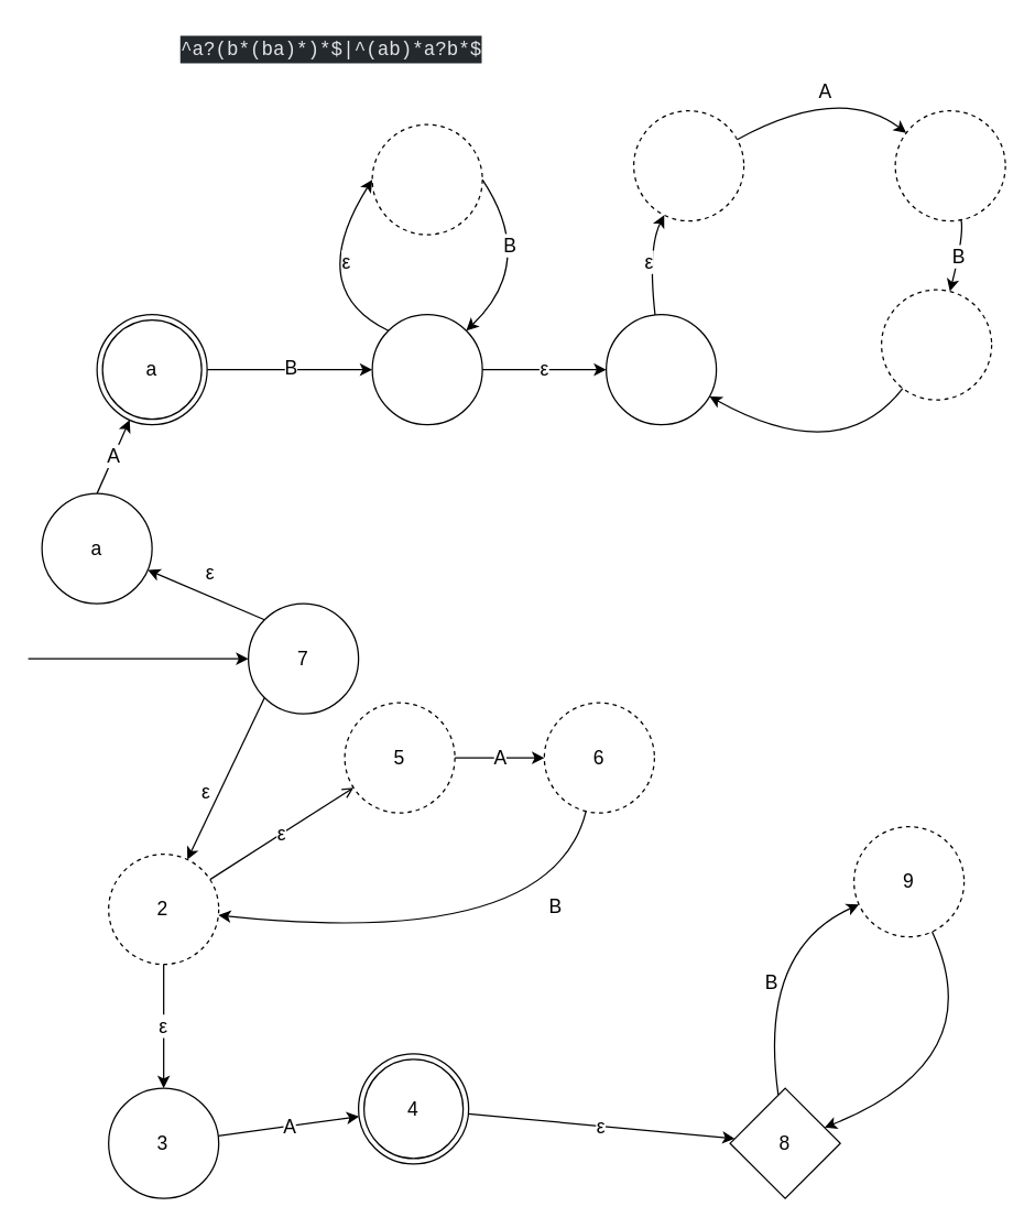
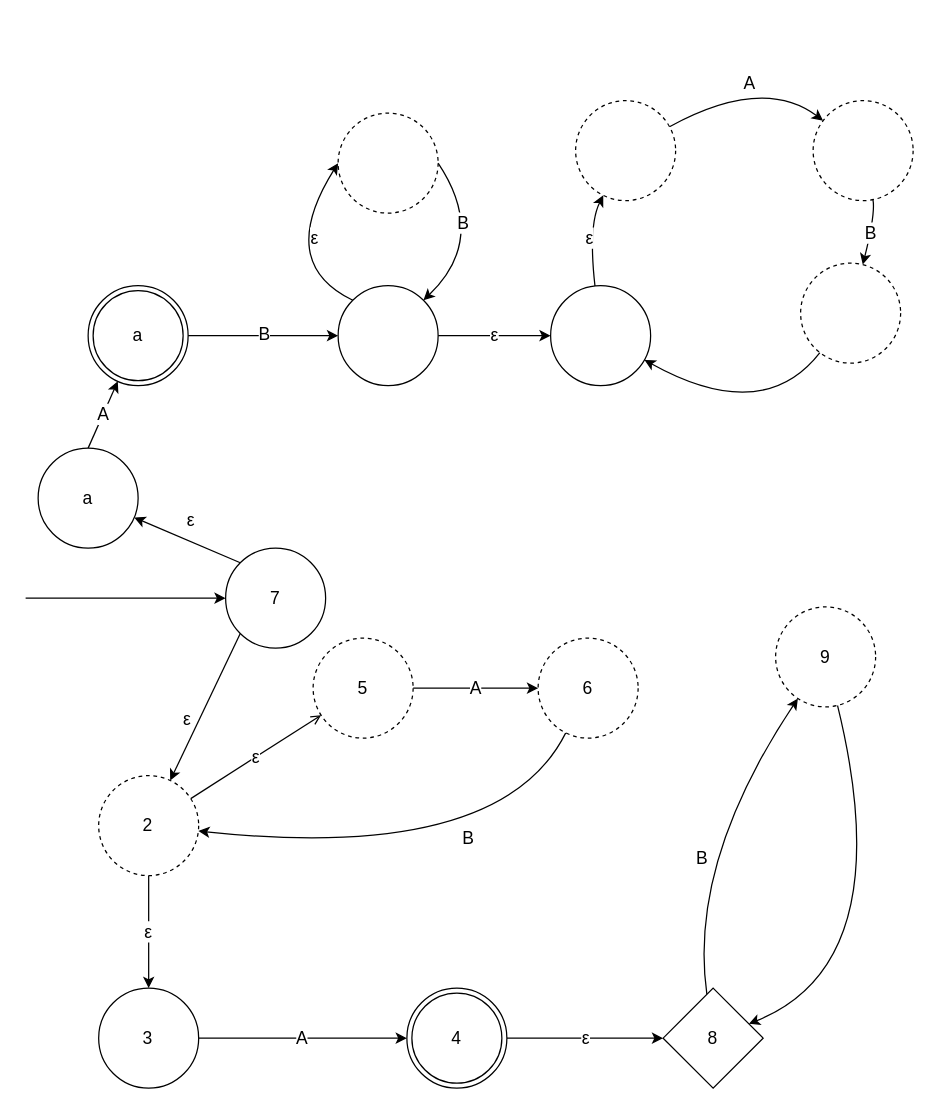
  <mxCell id="0" />
  <mxCell id="1" parent="0" />
- <mxCell id="2" value="&lt;div style=&quot;color: rgb(225, 228, 232); background-color: rgb(36, 41, 46); font-family: Consolas, &amp;quot;Courier New&amp;quot;, monospace; font-size: 14px; line-height: 20px;&quot;&gt;^a?(b*(ba)*)*$|^(ab)*a?b*$&lt;/div&gt;" style="text;html=1;align=center;verticalAlign=middle;resizable=0;points=[];autosize=1;strokeColor=none;fillColor=none;fontSize=14;" vertex="1" parent="1"><mxGeometry x="130" y="20" width="220" height="30" as="geometry" /></mxCell>
  <mxCell id="3" style="edgeStyle=none;html=1;entryX=0;entryY=0.5;entryDx=0;entryDy=0;fontSize=14;" edge="1" parent="1" target="8"><mxGeometry relative="1" as="geometry"><mxPoint x="100" y="478" as="targetPoint" /><mxPoint x="20" y="478" as="sourcePoint" /></mxGeometry></mxCell>
  <mxCell id="4" style="edgeStyle=none;html=1;exitX=0;exitY=0;exitDx=0;exitDy=0;fontSize=14;" edge="1" parent="1" source="8" target="43"><mxGeometry relative="1" as="geometry"><mxPoint x="120" y="410" as="targetPoint" /></mxGeometry></mxCell>
  <mxCell id="5" value="ε" style="edgeLabel;html=1;align=center;verticalAlign=middle;resizable=0;points=[];fontSize=14;" vertex="1" connectable="0" parent="4"><mxGeometry x="-0.367" y="-3" relative="1" as="geometry"><mxPoint x="-15" y="-20" as="offset" /></mxGeometry></mxCell>
  <mxCell id="6" style="edgeStyle=none;html=1;exitX=0;exitY=1;exitDx=0;exitDy=0;fontSize=14;" edge="1" parent="1" source="8" target="14"><mxGeometry relative="1" as="geometry"><mxPoint x="340" y="568" as="targetPoint" /></mxGeometry></mxCell>
  <mxCell id="7" value="ε" style="edgeLabel;html=1;align=center;verticalAlign=middle;resizable=0;points=[];fontSize=14;" vertex="1" connectable="0" parent="6"><mxGeometry x="0.289" relative="1" as="geometry"><mxPoint x="-7" y="-8" as="offset" /></mxGeometry></mxCell>
  <mxCell id="8" value="7" style="ellipse;whiteSpace=wrap;html=1;aspect=fixed;shadow=0;labelBorderColor=none;gradientColor=none;fontSize=14;" vertex="1" parent="1"><mxGeometry x="180" y="438" width="80" height="80" as="geometry" /></mxCell>
  <mxCell id="9" style="edgeStyle=none;html=1;fontSize=14;" edge="1" parent="1" source="11" target="21"><mxGeometry relative="1" as="geometry"><mxPoint x="230" y="268" as="targetPoint" /></mxGeometry></mxCell>
  <mxCell id="10" value="B" style="edgeLabel;html=1;align=center;verticalAlign=middle;resizable=0;points=[];fontSize=14;" vertex="1" connectable="0" parent="9"><mxGeometry x="-0.241" y="2" relative="1" as="geometry"><mxPoint x="14" as="offset" /></mxGeometry></mxCell>
  <mxCell id="11" value="a" style="ellipse;shape=doubleEllipse;whiteSpace=wrap;html=1;aspect=fixed;shadow=0;fontFamily=Helvetica;fontSize=14;fontColor=default;align=center;strokeColor=default;fillColor=default;gradientColor=none;" vertex="1" parent="1"><mxGeometry x="70" y="228" width="80" height="80" as="geometry" /></mxCell>
  <mxCell id="12" value="ε" style="edgeStyle=none;html=1;fontSize=14;endArrow=open;" edge="1" parent="1" source="14" target="17"><mxGeometry relative="1" as="geometry" /></mxCell>
  <mxCell id="13" value="ε" style="edgeStyle=none;curved=1;sketch=0;html=1;fontSize=14;" edge="1" parent="1" source="14"><mxGeometry relative="1" as="geometry"><mxPoint x="118.44" y="790" as="targetPoint" /></mxGeometry></mxCell>
  <mxCell id="14" value="2" style="ellipse;whiteSpace=wrap;html=1;aspect=fixed;shadow=0;labelBorderColor=none;gradientColor=none;dashed=1;fontSize=14;" vertex="1" parent="1"><mxGeometry x="78.44" y="620" width="80" height="80" as="geometry" /></mxCell>
  <mxCell id="15" value="B" style="edgeStyle=none;curved=1;sketch=0;html=1;fontSize=14;" edge="1" parent="1" source="33" target="14"><mxGeometry x="-0.393" y="-33" relative="1" as="geometry"><Array as="points"><mxPoint x="400" y="690" /></Array><mxPoint y="1" as="offset" /></mxGeometry></mxCell>
  <mxCell id="16" value="A" style="edgeStyle=none;curved=1;sketch=0;html=1;fontSize=14;" edge="1" parent="1" source="17" target="33"><mxGeometry relative="1" as="geometry" /></mxCell>
  <mxCell id="17" value="5" style="ellipse;whiteSpace=wrap;html=1;aspect=fixed;shadow=0;labelBorderColor=none;gradientColor=none;dashed=1;fontSize=14;" vertex="1" parent="1"><mxGeometry x="250" y="510" width="80" height="80" as="geometry" /></mxCell>
  <mxCell id="18" style="edgeStyle=none;sketch=0;html=1;curved=1;entryX=0;entryY=0.5;entryDx=0;entryDy=0;exitX=0;exitY=0;exitDx=0;exitDy=0;fontSize=14;" edge="1" parent="1" source="21" target="24"><mxGeometry relative="1" as="geometry"><Array as="points"><mxPoint x="220" y="210" /></Array></mxGeometry></mxCell>
  <mxCell id="19" value="ε" style="edgeLabel;html=1;align=center;verticalAlign=middle;resizable=0;points=[];fontSize=14;" vertex="1" connectable="0" parent="18"><mxGeometry x="0.175" y="-20" relative="1" as="geometry"><mxPoint x="-1" y="-8" as="offset" /></mxGeometry></mxCell>
  <mxCell id="20" value="ε" style="edgeStyle=none;curved=1;sketch=0;html=1;fontSize=14;" edge="1" parent="1" source="21" target="26"><mxGeometry relative="1" as="geometry" /></mxCell>
  <mxCell id="21" value="" style="ellipse;whiteSpace=wrap;html=1;aspect=fixed;shadow=0;labelBorderColor=none;sketch=0;gradientColor=none;fontSize=14;" vertex="1" parent="1"><mxGeometry x="270" y="228" width="80" height="80" as="geometry" /></mxCell>
  <mxCell id="22" style="edgeStyle=none;sketch=0;html=1;curved=1;exitX=1;exitY=0.5;exitDx=0;exitDy=0;entryX=1;entryY=0;entryDx=0;entryDy=0;fontSize=14;" edge="1" parent="1" source="24" target="21"><mxGeometry relative="1" as="geometry"><mxPoint x="350" y="268" as="targetPoint" /><Array as="points"><mxPoint x="390" y="190" /></Array></mxGeometry></mxCell>
  <mxCell id="23" value="B" style="edgeLabel;html=1;align=center;verticalAlign=middle;resizable=0;points=[];fontSize=14;" vertex="1" connectable="0" parent="22"><mxGeometry x="-0.311" y="-10" relative="1" as="geometry"><mxPoint as="offset" /></mxGeometry></mxCell>
  <mxCell id="24" value="" style="ellipse;whiteSpace=wrap;html=1;aspect=fixed;shadow=0;labelBorderColor=none;sketch=0;gradientColor=none;fontSize=14;dashed=1;" vertex="1" parent="1"><mxGeometry x="270" y="90" width="80" height="80" as="geometry" /></mxCell>
  <mxCell id="25" value="ε" style="edgeStyle=none;curved=1;sketch=0;html=1;fontSize=14;" edge="1" parent="1" source="26" target="28"><mxGeometry relative="1" as="geometry"><Array as="points"><mxPoint x="470" y="180" /></Array></mxGeometry></mxCell>
  <mxCell id="26" value="" style="ellipse;whiteSpace=wrap;html=1;aspect=fixed;shadow=0;labelBorderColor=none;sketch=0;fontSize=14;gradientColor=none;" vertex="1" parent="1"><mxGeometry x="440" y="228" width="80" height="80" as="geometry" /></mxCell>
  <mxCell id="27" value="A" style="edgeStyle=none;curved=1;sketch=0;html=1;fontSize=14;" edge="1" parent="1" source="28" target="30"><mxGeometry relative="1" as="geometry"><Array as="points"><mxPoint x="610" y="60" /></Array></mxGeometry></mxCell>
  <mxCell id="28" value="" style="ellipse;whiteSpace=wrap;html=1;aspect=fixed;shadow=0;labelBorderColor=none;sketch=0;fontSize=14;gradientColor=none;dashed=1;" vertex="1" parent="1"><mxGeometry x="460" y="80" width="80" height="80" as="geometry" /></mxCell>
  <mxCell id="29" value="B" style="edgeStyle=none;curved=1;sketch=0;html=1;fontSize=14;" edge="1" parent="1" source="30" target="32"><mxGeometry relative="1" as="geometry"><Array as="points"><mxPoint x="700" y="170" /></Array></mxGeometry></mxCell>
  <mxCell id="30" value="" style="ellipse;whiteSpace=wrap;html=1;aspect=fixed;shadow=0;labelBorderColor=none;sketch=0;fontSize=14;gradientColor=none;dashed=1;" vertex="1" parent="1"><mxGeometry x="650" y="80" width="80" height="80" as="geometry" /></mxCell>
  <mxCell id="31" style="edgeStyle=none;curved=1;sketch=0;html=1;fontSize=14;" edge="1" parent="1" source="32" target="26"><mxGeometry relative="1" as="geometry"><Array as="points"><mxPoint x="610" y="340" /></Array></mxGeometry></mxCell>
  <mxCell id="32" value="" style="ellipse;whiteSpace=wrap;html=1;aspect=fixed;shadow=0;labelBorderColor=none;sketch=0;fontSize=14;gradientColor=none;dashed=1;" vertex="1" parent="1"><mxGeometry x="640" y="210" width="80" height="80" as="geometry" /></mxCell>
- <mxCell id="33" value="6" style="ellipse;whiteSpace=wrap;html=1;aspect=fixed;shadow=0;labelBorderColor=none;gradientColor=none;dashed=1;fontSize=14;" vertex="1" parent="1"><mxGeometry x="395" y="510" width="80" height="80" as="geometry" /></mxCell>
+ <mxCell id="33" value="6" style="ellipse;whiteSpace=wrap;html=1;aspect=fixed;shadow=0;labelBorderColor=none;gradientColor=none;dashed=1;fontSize=14;" vertex="1" parent="1"><mxGeometry x="430" y="510" width="80" height="80" as="geometry" /></mxCell>
  <mxCell id="34" value="A" style="edgeStyle=none;curved=1;sketch=0;html=1;fontSize=14;" edge="1" parent="1" source="35" target="37"><mxGeometry relative="1" as="geometry" /></mxCell>
  <mxCell id="35" value="3" style="ellipse;whiteSpace=wrap;html=1;aspect=fixed;shadow=0;labelBorderColor=none;gradientColor=none;fontSize=14;" vertex="1" parent="1"><mxGeometry x="78.44" y="790" width="80" height="80" as="geometry" /></mxCell>
  <mxCell id="36" value="ε" style="edgeStyle=none;curved=1;sketch=0;html=1;fontSize=14;" edge="1" parent="1" source="37" target="39"><mxGeometry relative="1" as="geometry"><mxPoint x="490" y="830" as="targetPoint" /></mxGeometry></mxCell>
- <mxCell id="37" value="4" style="ellipse;shape=doubleEllipse;whiteSpace=wrap;html=1;aspect=fixed;shadow=0;fontFamily=Helvetica;fontSize=14;fontColor=default;align=center;strokeColor=default;fillColor=default;gradientColor=none;sketch=0;" vertex="1" parent="1"><mxGeometry x="260" y="765" width="80" height="80" as="geometry" /></mxCell>
+ <mxCell id="37" value="4" style="ellipse;shape=doubleEllipse;whiteSpace=wrap;html=1;aspect=fixed;shadow=0;fontFamily=Helvetica;fontSize=14;fontColor=default;align=center;strokeColor=default;fillColor=default;gradientColor=none;sketch=0;" vertex="1" parent="1"><mxGeometry x="325" y="790" width="80" height="80" as="geometry" /></mxCell>
  <mxCell id="38" value="B" style="edgeStyle=none;curved=1;sketch=0;html=1;fontSize=14;" edge="1" parent="1" source="39" target="41"><mxGeometry x="-0.12" y="-7" relative="1" as="geometry"><Array as="points"><mxPoint x="550" y="690" /></Array><mxPoint as="offset" /></mxGeometry></mxCell>
  <mxCell id="39" value="8" style="rhombus;whiteSpace=wrap;html=1;aspect=fixed;shadow=0;labelBorderColor=none;sketch=0;fontSize=14;gradientColor=none;" vertex="1" parent="1"><mxGeometry x="530" y="790" width="80" height="80" as="geometry" /></mxCell>
  <mxCell id="40" style="edgeStyle=none;curved=1;sketch=0;html=1;fontSize=14;" edge="1" parent="1" source="41" target="39"><mxGeometry relative="1" as="geometry"><Array as="points"><mxPoint x="720" y="770" /></Array></mxGeometry></mxCell>
- <mxCell id="41" value="9" style="ellipse;whiteSpace=wrap;html=1;aspect=fixed;shadow=0;labelBorderColor=none;sketch=0;fontSize=14;gradientColor=none;dashed=1;" vertex="1" parent="1"><mxGeometry x="620" y="600" width="80" height="80" as="geometry" /></mxCell>
+ <mxCell id="41" value="9" style="ellipse;whiteSpace=wrap;html=1;aspect=fixed;shadow=0;labelBorderColor=none;sketch=0;fontSize=14;gradientColor=none;dashed=1;" vertex="1" parent="1"><mxGeometry x="620" y="485" width="80" height="80" as="geometry" /></mxCell>
  <mxCell id="42" value="A" style="edgeStyle=none;curved=1;sketch=0;html=1;exitX=0.5;exitY=0;exitDx=0;exitDy=0;fontSize=14;" edge="1" parent="1" source="43" target="11"><mxGeometry relative="1" as="geometry" /></mxCell>
  <mxCell id="43" value="a" style="ellipse;whiteSpace=wrap;html=1;aspect=fixed;shadow=0;labelBorderColor=none;gradientColor=none;perimeterSpacing=0;fontSize=14;" vertex="1" parent="1"><mxGeometry x="30" y="358" width="80" height="80" as="geometry" /></mxCell>
